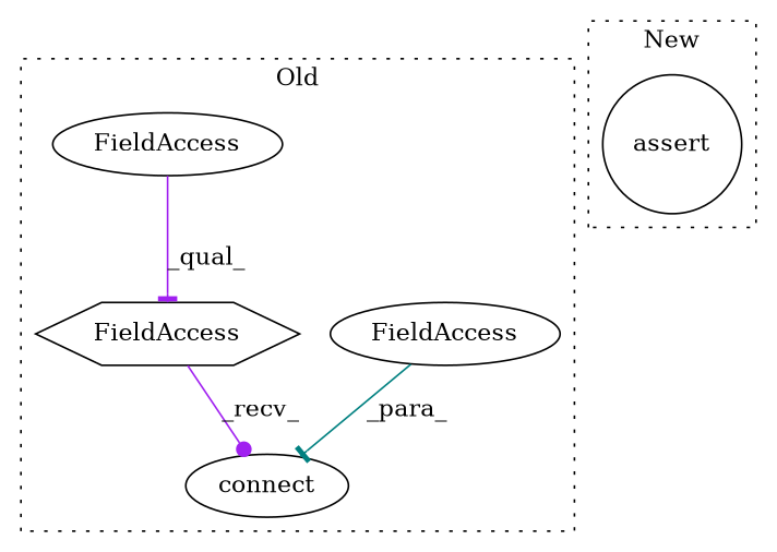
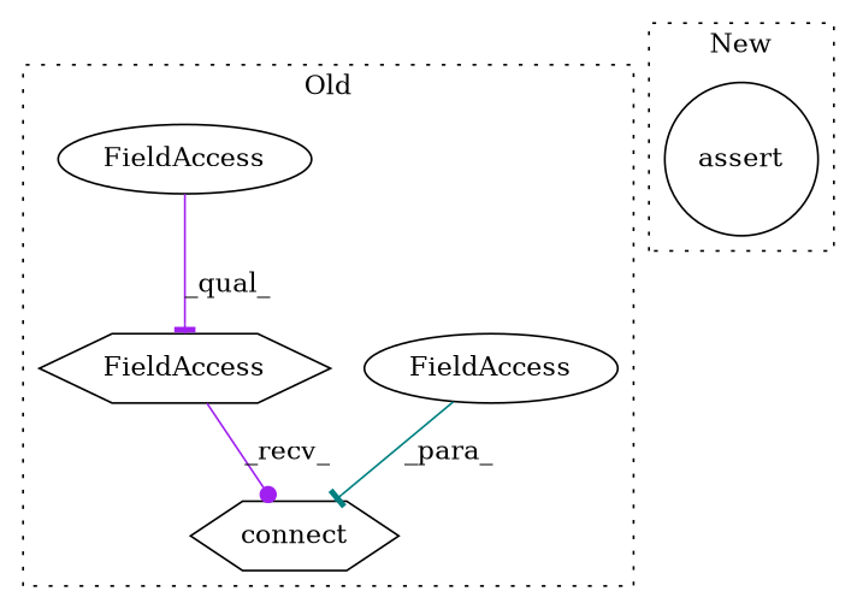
  digraph {
    node [a=22 s=9527 shape=hexagon]
    edge [color=purple arrowhead=tee]
-   n1 [a=32 l="8,1" label=connect s="9561,9595" shape=ellipse]
+   n1 [a=32 l="8,1" label=connect s="9561,9595"]
    n2 [l=33 label=FieldAccess]
    n3 [l=26 label=FieldAccess s=9569 shape=ellipse]
    n4 [l=27 label=FieldAccess shape=ellipse]
    n5 [a=6 l=7 label=assert s=9558 shape=circle]
    subgraph cluster_1 {
      label=Old
      style=dotted
      n1
      n2
      n3
      n4
    }
    subgraph cluster_2 {
      label=New
      style=dotted
      n5
    }
    n2 -> n1 [label=_recv_ arrowhead=dot]
    n3 -> n1 [label=_para_ color=teal]
    n4 -> n2 [label=_qual_]
  }
